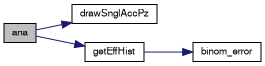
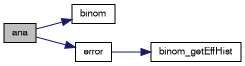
  digraph {
    rankdir=LR
    node [color=black fontname=FreeSans fontsize=10 shape=record]
    edge [color=midnightblue fontname=FreeSans fontsize=10 labelfontname=FreeSans labelfontsize=10 style=solid]
    n1 [fillcolor=grey75 fontcolor=black height=0.2 label=ana style=filled width=0.4]
-   n2 [height=0.2 label=drawSnglAccPz width=0.4]
-   n3 [height=0.2 label=getEffHist width=0.4]
-   n4 [height=0.2 label=binom_error width=0.4]
+   n2 [height=0.2 label=binom width=0.4]
+   n3 [height=0.2 label=error width=0.4]
+   n4 [height=0.2 label=binom_getEffHist width=0.4]
    n1 -> n2
    n1 -> n3
    n3 -> n4
  }
